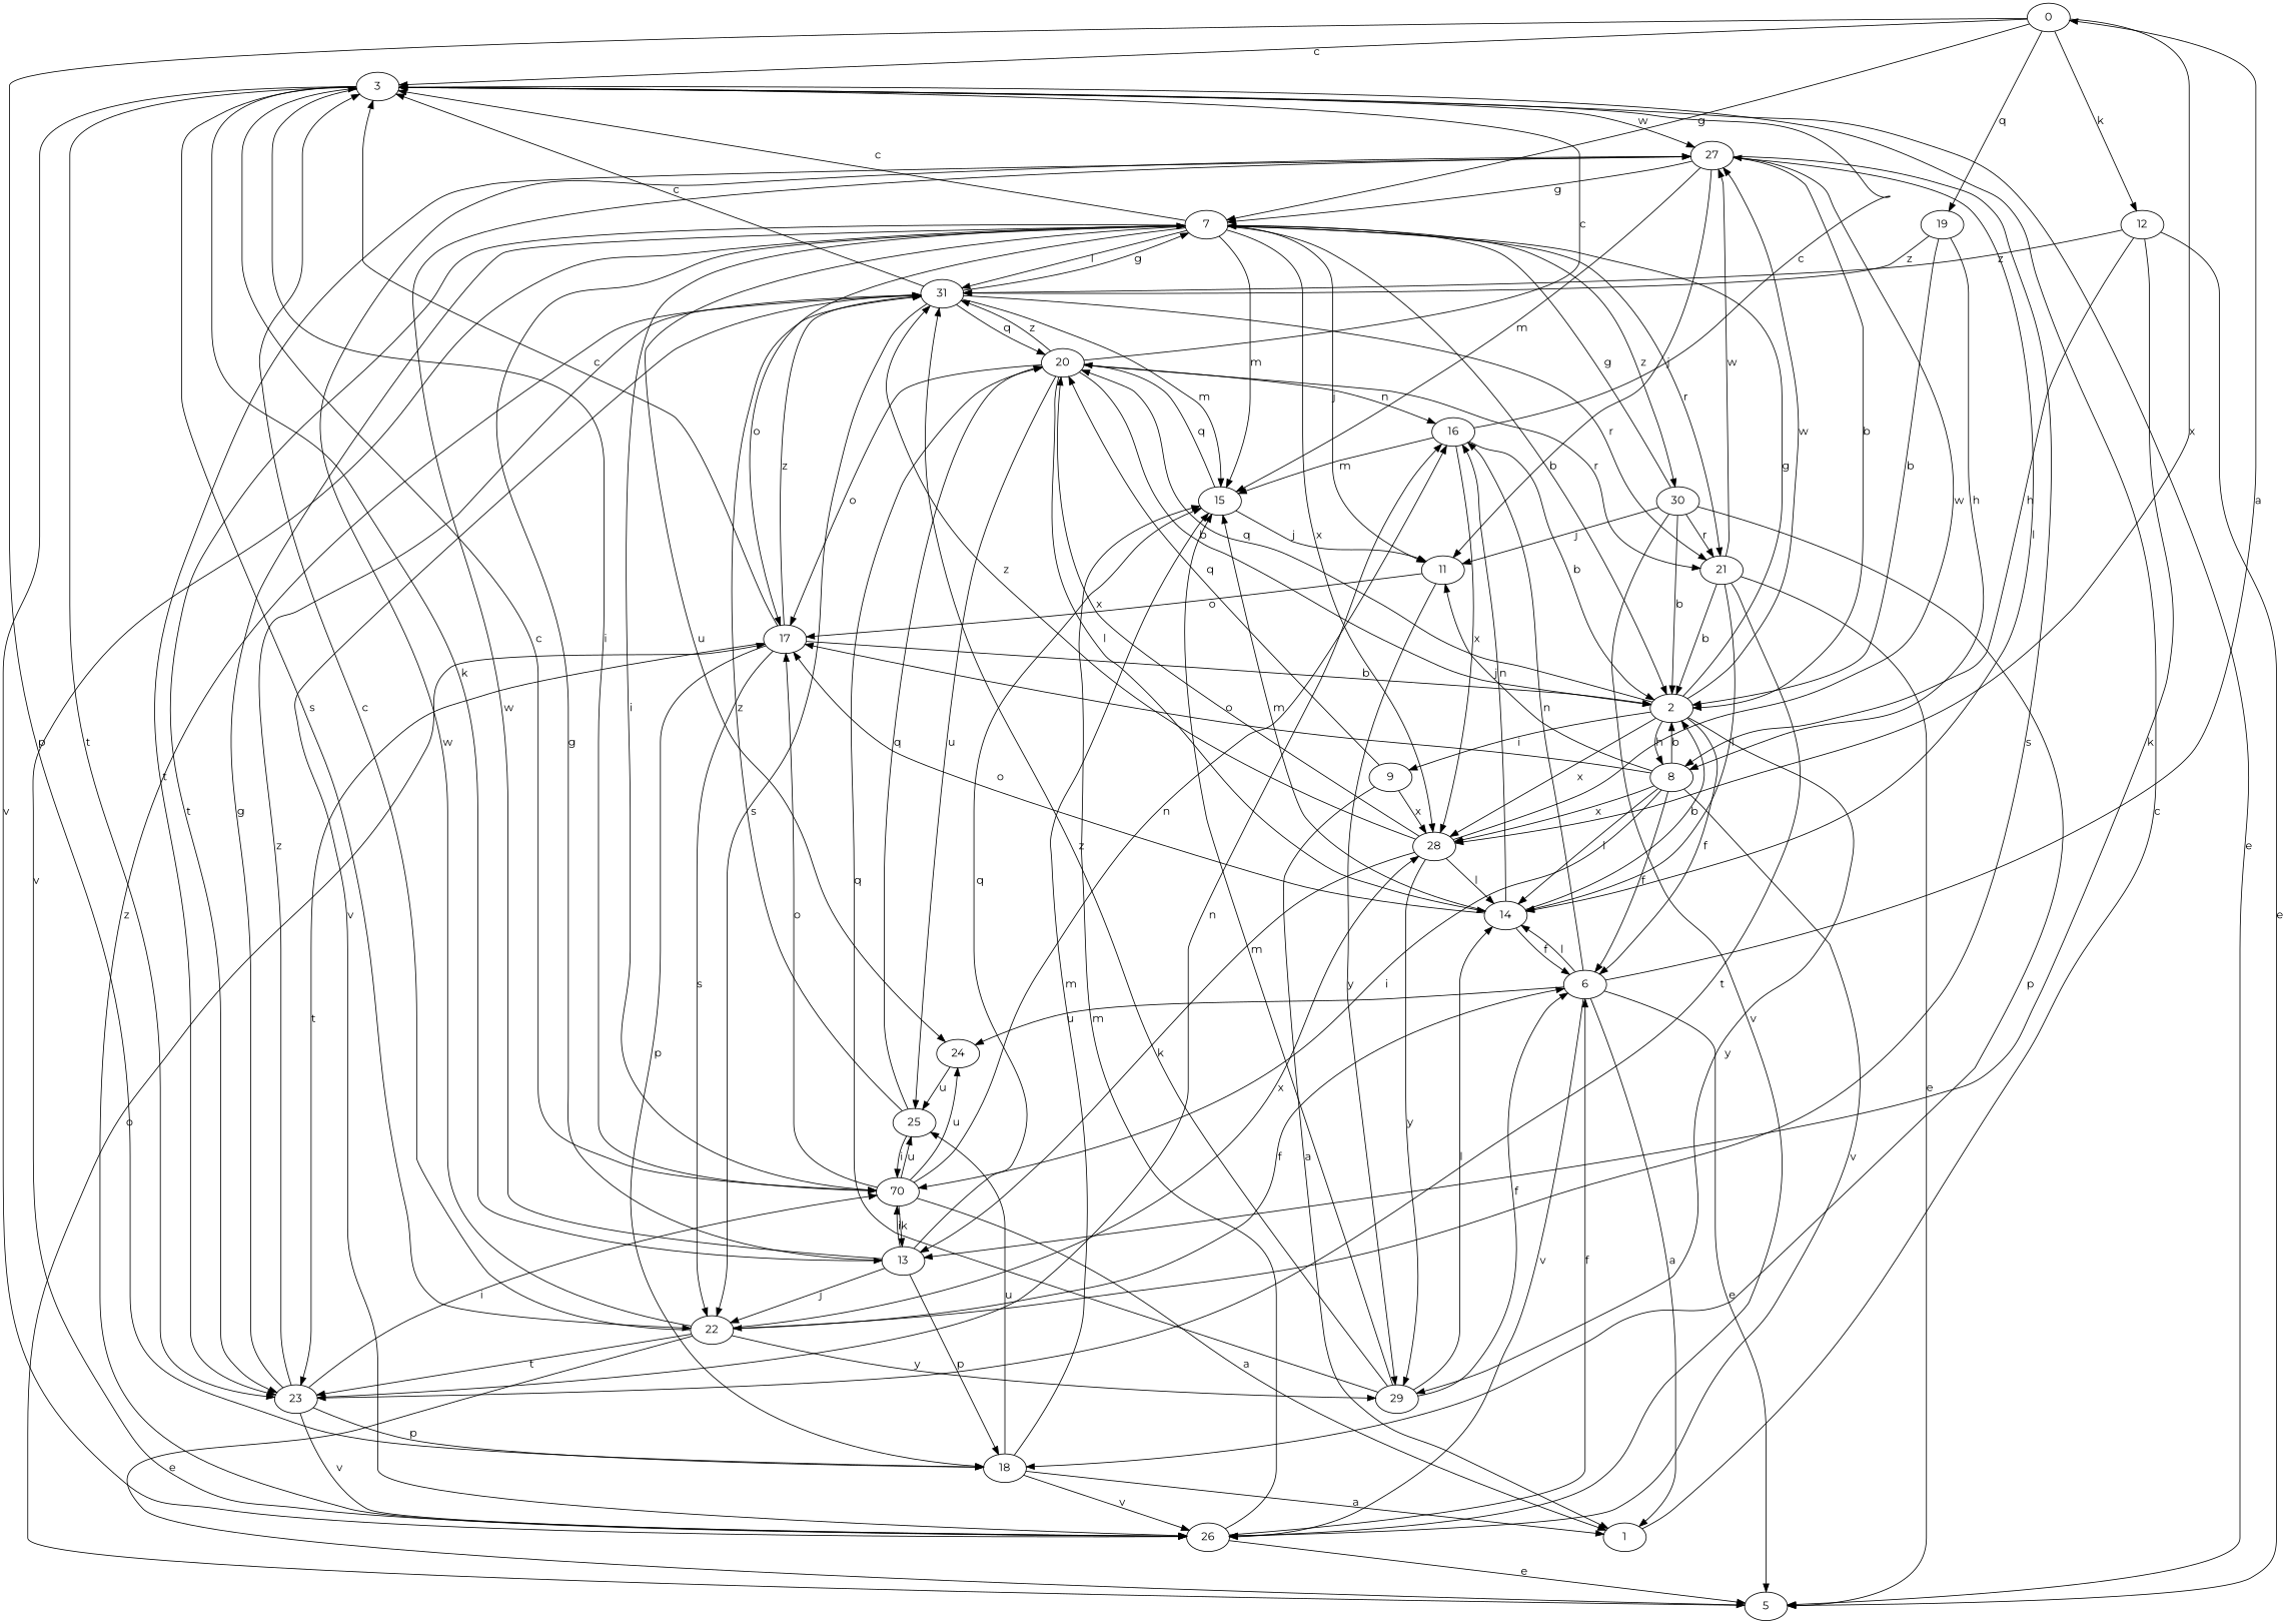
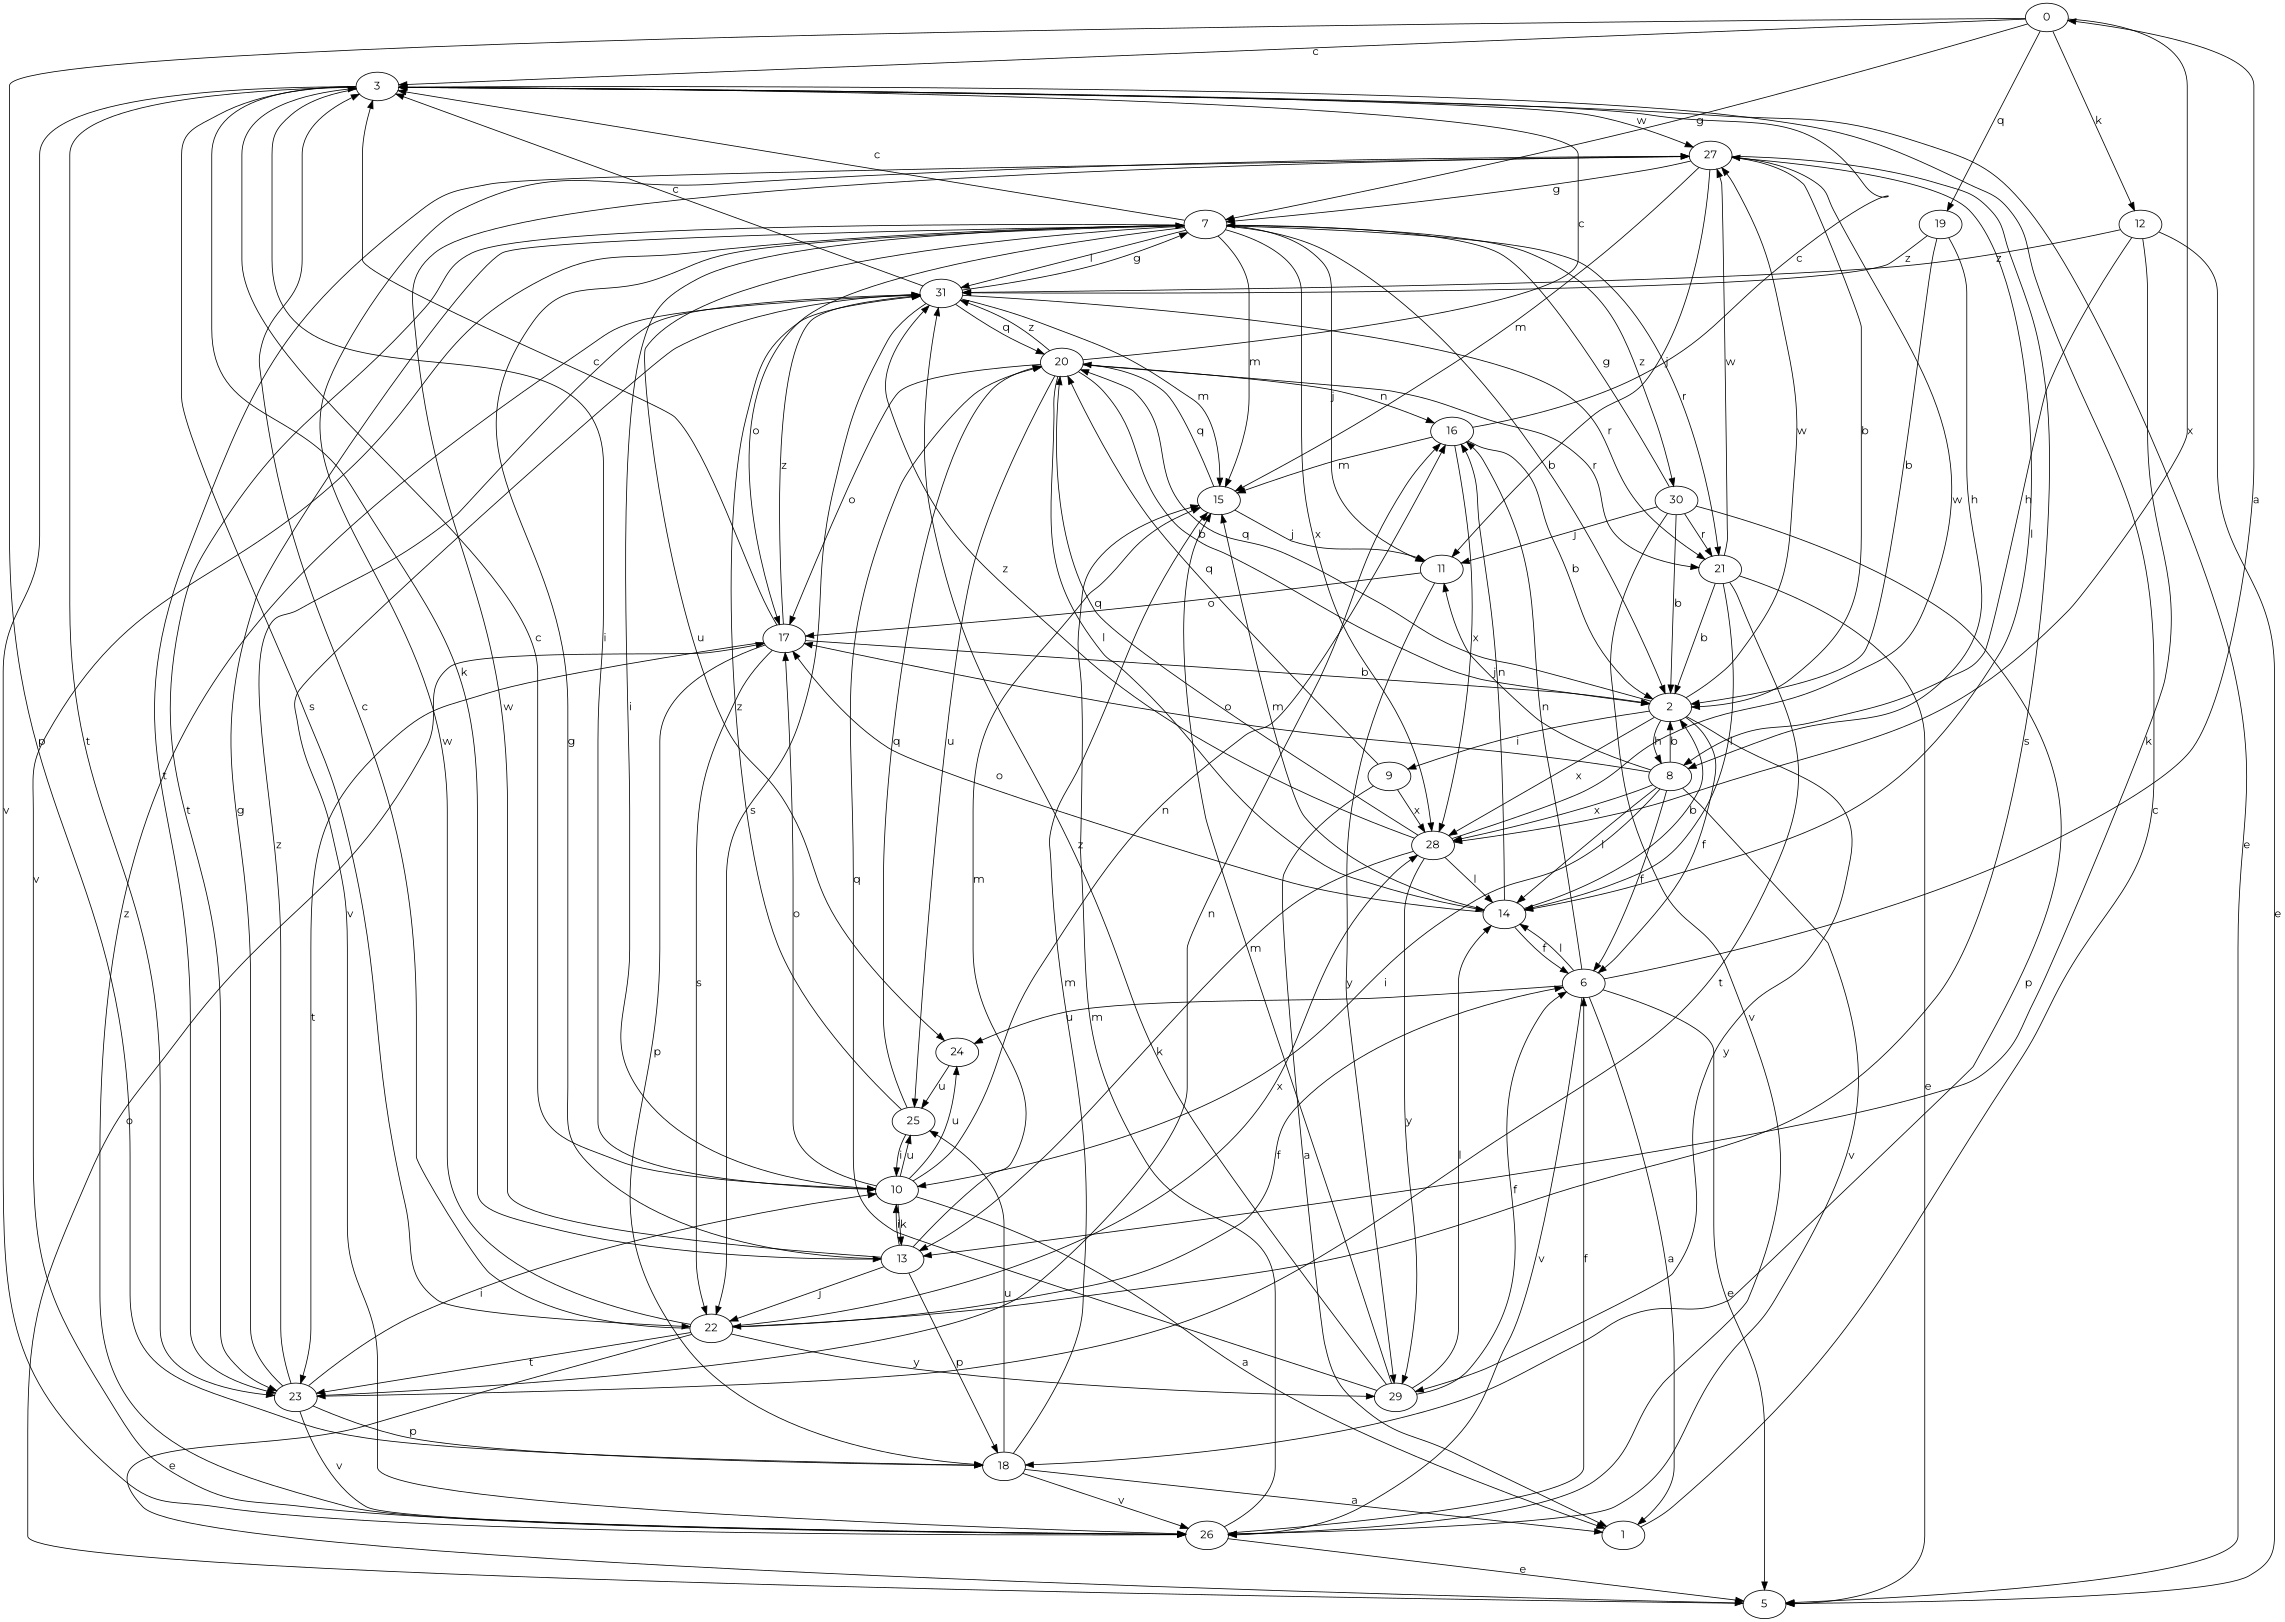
  strict digraph {
    fontname=Montserrat
    node [fontname=Montserrat]
    edge [fontname=Montserrat]
    0
    3
    7
    12
    18
    19
    28
    27
    5
-   10 [label=70]
+   10
    13
    22
    23
    26
    2
    15
    17
    24
    11
    21
    30
    31
    8
    1
    25
    20
    29
    14
    6
    9
    16
    0 -> 3 [label=c]
    0 -> 7 [label=g]
    0 -> 12 [label=k]
    0 -> 18 [label=p]
    0 -> 19 [label=q]
    0 -> 28 [label=x]
    3 -> 27 [label=w]
    3 -> 5 [label=e]
    3 -> 10 [label=i]
    3 -> 13 [label=k]
    3 -> 22 [label=s]
    3 -> 23 [label=t]
    3 -> 26 [label=v]
    7 -> 3 [label=c]
    7 -> 28 [label=x]
    7 -> 10 [label=i]
    7 -> 23 [label=t]
    7 -> 26 [label=v]
    7 -> 2 [label=b]
    7 -> 15 [label=m]
    7 -> 17 [label=o]
    7 -> 24 [label=u]
    7 -> 11 [label=j]
    7 -> 21 [label=r]
    7 -> 30 [label=z]
    7 -> 31 [label=l]
    12 -> 5 [label=e]
    12 -> 13 [label=k]
    12 -> 31 [label=z]
    12 -> 8 [label=h]
    18 -> 26 [label=v]
    18 -> 15 [label=m]
    18 -> 1 [label=a]
    18 -> 25 [label=u]
    19 -> 2 [label=b]
    19 -> 31 [label=z]
    19 -> 8 [label=h]
    28 -> 27 [label=w]
    28 -> 13 [label=k]
    28 -> 31 [label=z]
-   28 -> 20 [label=x]
+   28 -> 20 [label=q]
    28 -> 29 [label=y]
    28 -> 14 [label=l]
    27 -> 7 [label=g]
    27 -> 22 [label=s]
    27 -> 23 [label=t]
    27 -> 2 [label=b]
    27 -> 15 [label=m]
    27 -> 11 [label=j]
    27 -> 14 [label=l]
    5 -> 17 [label=o]
    10 -> 3 [label=c]
    10 -> 13 [label=k]
    10 -> 17 [label=o]
    10 -> 24 [label=u]
    10 -> 1 [label=a]
    10 -> 25 [label=u]
    10 -> 16 [label=n]
    13 -> 7 [label=g]
    13 -> 18 [label=p]
    13 -> 27 [label=w]
    13 -> 10 [label=i]
    13 -> 22 [label=j]
-   13 -> 15 [label=q]
+   13 -> 15 [label=m]
    22 -> 3 [label=c]
    22 -> 28 [label=x]
    22 -> 27 [label=w]
    22 -> 5 [label=e]
    22 -> 23 [label=t]
    22 -> 29 [label=y]
    22 -> 6 [label=f]
    23 -> 7 [label=g]
    23 -> 18 [label=p]
    23 -> 10 [label=i]
    23 -> 26 [label=v]
    23 -> 31 [label=z]
    23 -> 16 [label=n]
    26 -> 5 [label=e]
    26 -> 15 [label=m]
    26 -> 31 [label=z]
    26 -> 6 [label=f]
-   2 -> 7 [label=g]
    2 -> 28 [label=x]
    2 -> 27 [label=w]
    2 -> 8 [label=h]
    2 -> 20 [label=q]
    2 -> 29 [label=y]
    2 -> 6 [label=f]
    2 -> 9 [label=i]
    15 -> 11 [label=j]
    15 -> 20 [label=q]
    17 -> 3 [label=c]
    17 -> 18 [label=p]
    17 -> 22 [label=s]
    17 -> 23 [label=t]
    17 -> 2 [label=b]
    17 -> 31 [label=z]
    24 -> 25 [label=u]
    11 -> 17 [label=o]
    11 -> 29 [label=y]
    21 -> 27 [label=w]
    21 -> 5 [label=e]
    21 -> 23 [label=t]
    21 -> 2 [label=b]
    21 -> 14 [label=l]
    30 -> 7 [label=g]
    30 -> 18 [label=p]
    30 -> 26 [label=v]
    30 -> 2 [label=b]
    30 -> 11 [label=j]
    30 -> 21 [label=r]
    31 -> 3 [label=c]
    31 -> 7 [label=g]
    31 -> 22 [label=s]
    31 -> 26 [label=v]
    31 -> 15 [label=m]
    31 -> 21 [label=r]
    31 -> 20 [label=q]
    8 -> 28 [label=x]
    8 -> 10 [label=i]
    8 -> 26 [label=v]
    8 -> 2 [label=b]
    8 -> 17 [label=o]
    8 -> 11 [label=j]
    8 -> 14 [label=l]
    8 -> 6 [label=f]
    1 -> 3 [label=c]
    25 -> 10 [label=i]
    25 -> 31 [label=z]
    25 -> 20 [label=q]
    20 -> 3 [label=c]
    20 -> 2 [label=b]
    20 -> 17 [label=o]
    20 -> 21 [label=r]
    20 -> 31 [label=z]
    20 -> 25 [label=u]
    20 -> 14 [label=l]
    20 -> 16 [label=n]
    29 -> 15 [label=m]
    29 -> 31 [label=z]
    29 -> 20 [label=q]
    29 -> 14 [label=l]
    29 -> 6 [label=f]
    14 -> 2 [label=b]
    14 -> 15 [label=m]
    14 -> 17 [label=o]
    14 -> 6 [label=f]
    14 -> 16 [label=n]
    6 -> 0 [label=a]
    6 -> 5 [label=e]
    6 -> 26 [label=v]
    6 -> 24 [label=u]
    6 -> 1 [label=a]
    6 -> 14 [label=l]
    6 -> 16 [label=n]
    9 -> 28 [label=x]
    9 -> 1 [label=a]
    9 -> 20 [label=q]
    16 -> 3 [label=c]
    16 -> 28 [label=x]
    16 -> 2 [label=b]
    16 -> 15 [label=m]
  }
